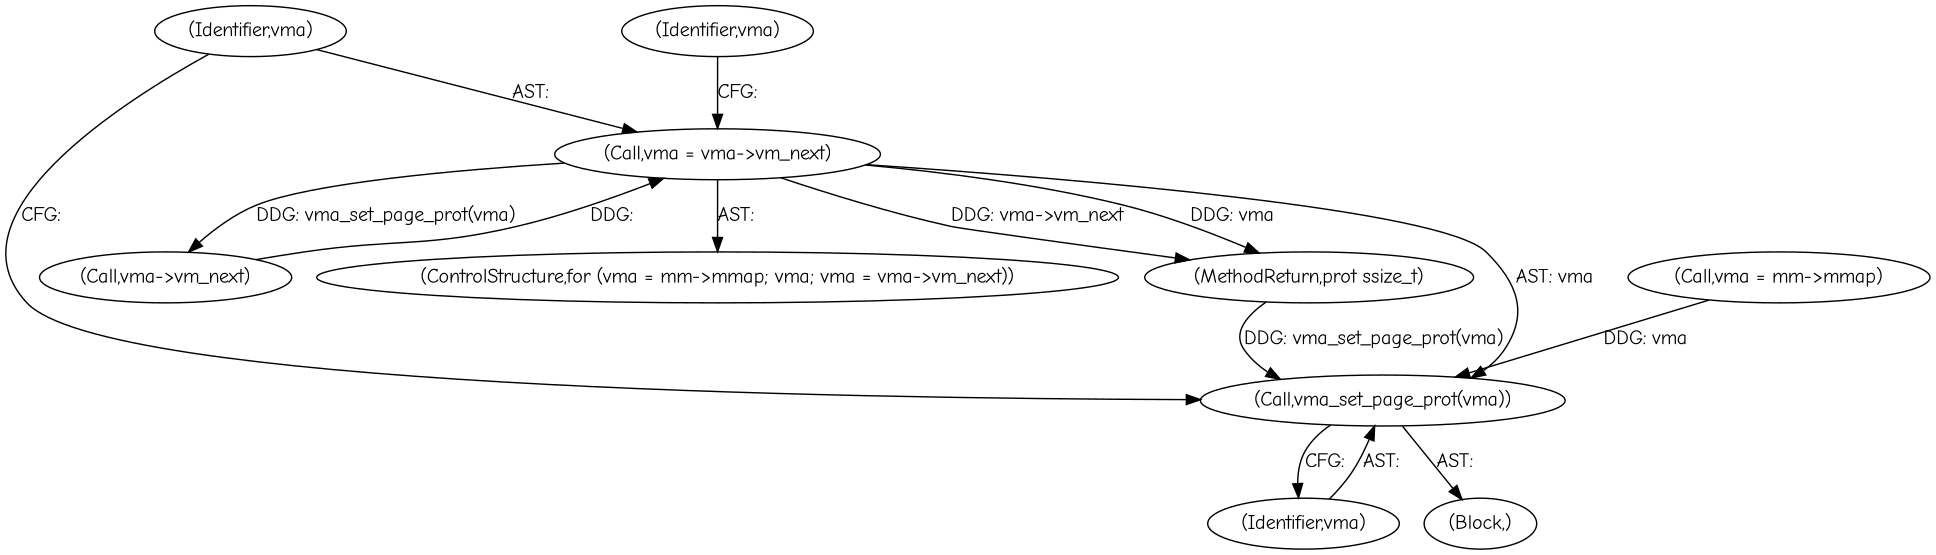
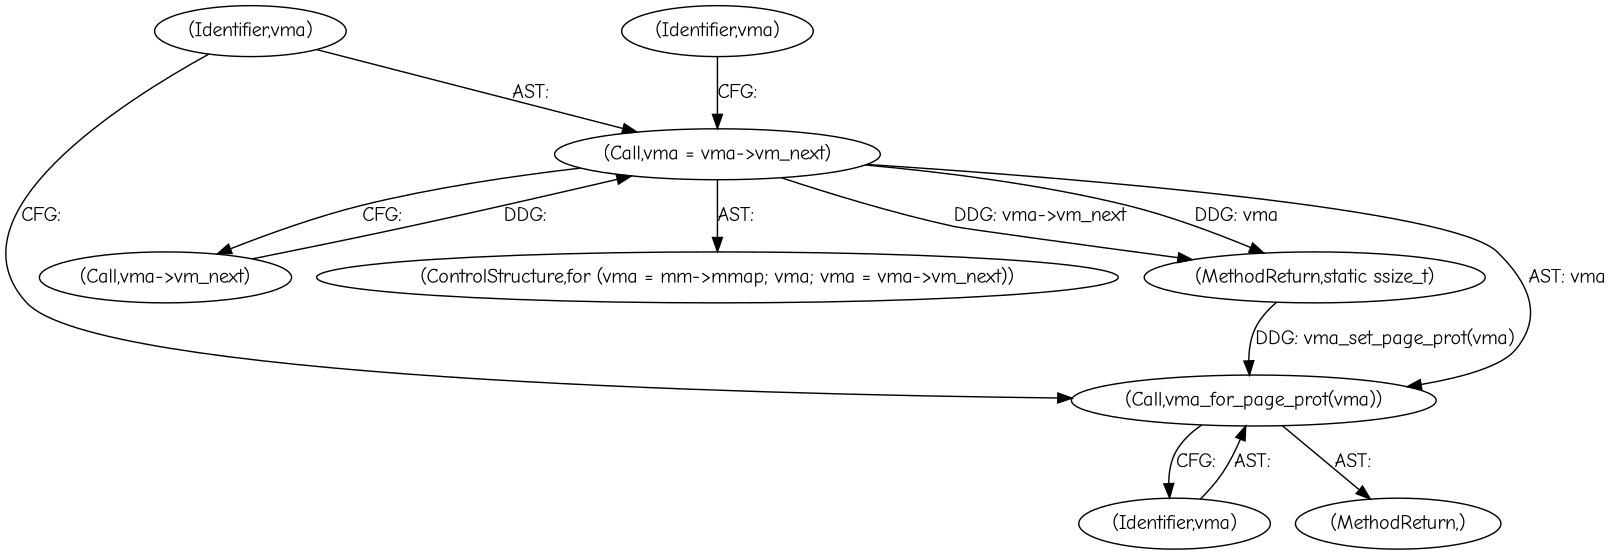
  digraph {
    fontname="Comic Neue"
    node [fontname="Comic Neue"]
    edge [fontname="Comic Neue"]
    n1 [label="(Call,vma = vma->vm_next)"]
-   n2 [label="(Call,vma_set_page_prot(vma))"]
+   n2 [label="(Call,vma_for_page_prot(vma))"]
    n3 [label="(Call,vma->vm_next)"]
    n4 [label="(ControlStructure,for (vma = mm->mmap; vma; vma = vma->vm_next))"]
-   n5 [label="(MethodReturn,prot ssize_t)"]
+   n5 [label="(MethodReturn,static ssize_t)"]
    n6 [label="(Identifier,vma)"]
-   n7 [label="(Block,)"]
+   n7 [label="(MethodReturn,)"]
    n8 [label="(Identifier,vma)"]
-   n9 [label="(Call,vma = mm->mmap)"]
    n10 [label="(Identifier,vma)"]
    n1 -> n2 [label="AST: vma"]
-   n1 -> n3 [label="DDG: vma_set_page_prot(vma)"]
+   n1 -> n3 [label="CFG: "]
    n1 -> n4 [label="AST: "]
    n1 -> n5 [label="DDG: vma->vm_next"]
    n1 -> n5 [label="DDG: vma"]
    n2 -> n6 [label="CFG: "]
    n2 -> n7 [label="AST: "]
    n3 -> n1 [label="DDG: "]
    n5 -> n2 [label="DDG: vma_set_page_prot(vma)"]
    n6 -> n2 [label="AST: "]
    n8 -> n1 [label="AST: "]
    n8 -> n2 [label="CFG: "]
-   n9 -> n2 [label="DDG: vma"]
    n10 -> n1 [label="CFG: "]
  }
